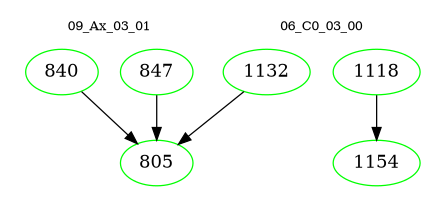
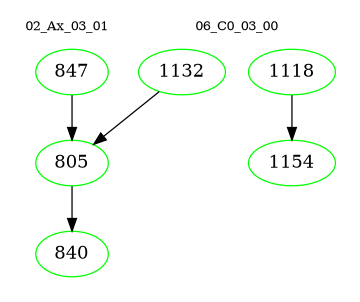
  digraph {
    node [color=green]
    edge [color=black]
    n1 [label=847]
    n2 [label=805]
    n3 [label=840]
    n4 [label=1132]
    n5 [label=1118]
    n6 [label=1154]
    subgraph cluster_1 {
      color=white
      fontsize=10
-     label="09_Ax_03_01"
+     label="02_Ax_03_01"
      n1
      n2
      n3
    }
    subgraph cluster_2 {
      color=white
      fontsize=10
      label="06_C0_03_00"
      n4
      n5
      n6
    }
    n1 -> n2
-   n3 -> n2
+   n2 -> n3
    n4 -> n2
    n5 -> n6
  }
